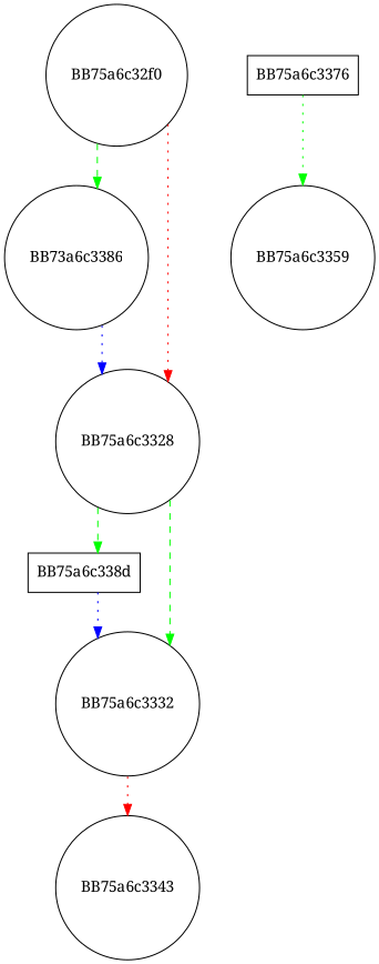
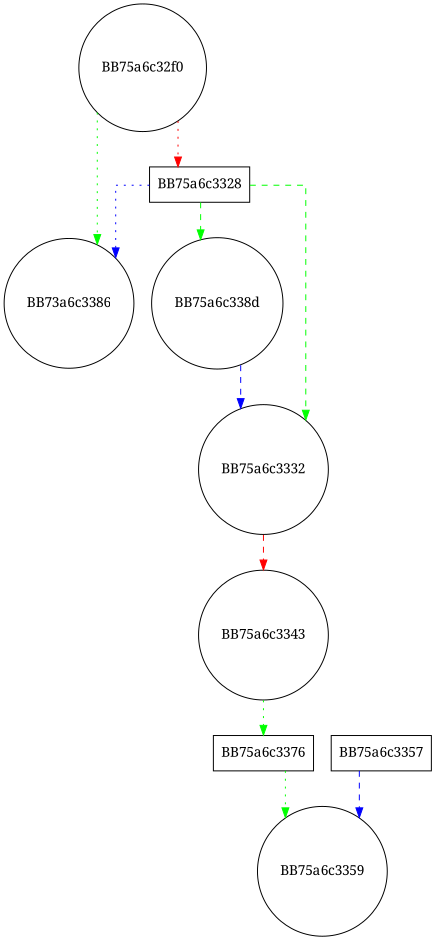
  digraph {
    fontname="Noto Serif"
    splines=ortho
    node [fontname="Noto Serif" shape=circle]
    edge [color=green fontname="Noto Serif" style=dotted]
    n1 [label=BB73a6c3386]
    BB75a6c32f0
-   BB75a6c3328
-   BB75a6c338d [shape=box]
+   BB75a6c3328 [shape=box]
+   BB75a6c338d
    BB75a6c3332
    BB75a6c3343
+   BB75a6c3357 [shape=box]
    BB75a6c3359
    BB75a6c3376 [shape=box]
-   n1 -> BB75a6c3328 [color=blue]
-   BB75a6c32f0 -> n1 [style=dashed]
+   BB75a6c3328 -> n1 [color=blue]
+   BB75a6c32f0 -> n1
    BB75a6c32f0 -> BB75a6c3328 [color=red]
    BB75a6c3328 -> BB75a6c338d [style=dashed]
    BB75a6c3328 -> BB75a6c3332 [style=dashed]
-   BB75a6c338d -> BB75a6c3332 [color=blue]
-   BB75a6c3332 -> BB75a6c3343 [color=red]
+   BB75a6c338d -> BB75a6c3332 [color=blue style=dashed]
+   BB75a6c3332 -> BB75a6c3343 [color=red style=dashed]
+   BB75a6c3343 -> BB75a6c3376
+   BB75a6c3357 -> BB75a6c3359 [color=blue style=dashed]
    BB75a6c3376 -> BB75a6c3359
  }
